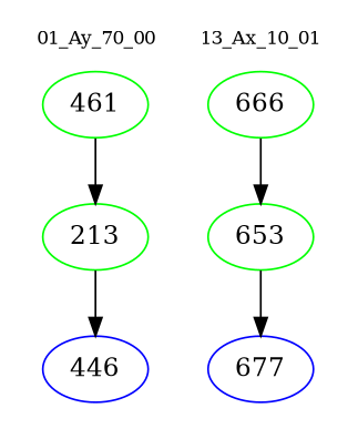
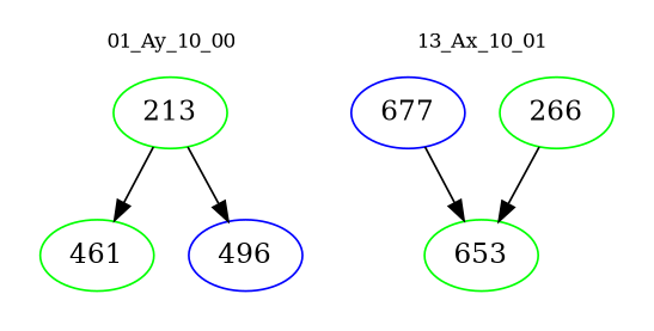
  digraph {
    node [color=green]
    edge [color=black]
    n1 [label=461]
    n2 [label=213]
-   n3 [color=blue label=446]
-   n4 [label=666]
+   n3 [color=blue label=496]
+   n4 [label=266]
    n5 [label=653]
    n6 [color=blue label=677]
    subgraph cluster_1 {
      color=white
      fontsize=10
-     label="01_Ay_70_00"
+     label="01_Ay_10_00"
      n1
      n2
      n3
    }
    subgraph cluster_2 {
      color=white
      fontsize=10
      label="13_Ax_10_01"
      n4
      n5
      n6
    }
-   n1 -> n2
+   n2 -> n1
    n2 -> n3
    n4 -> n5
-   n5 -> n6
+   n6 -> n5
  }
